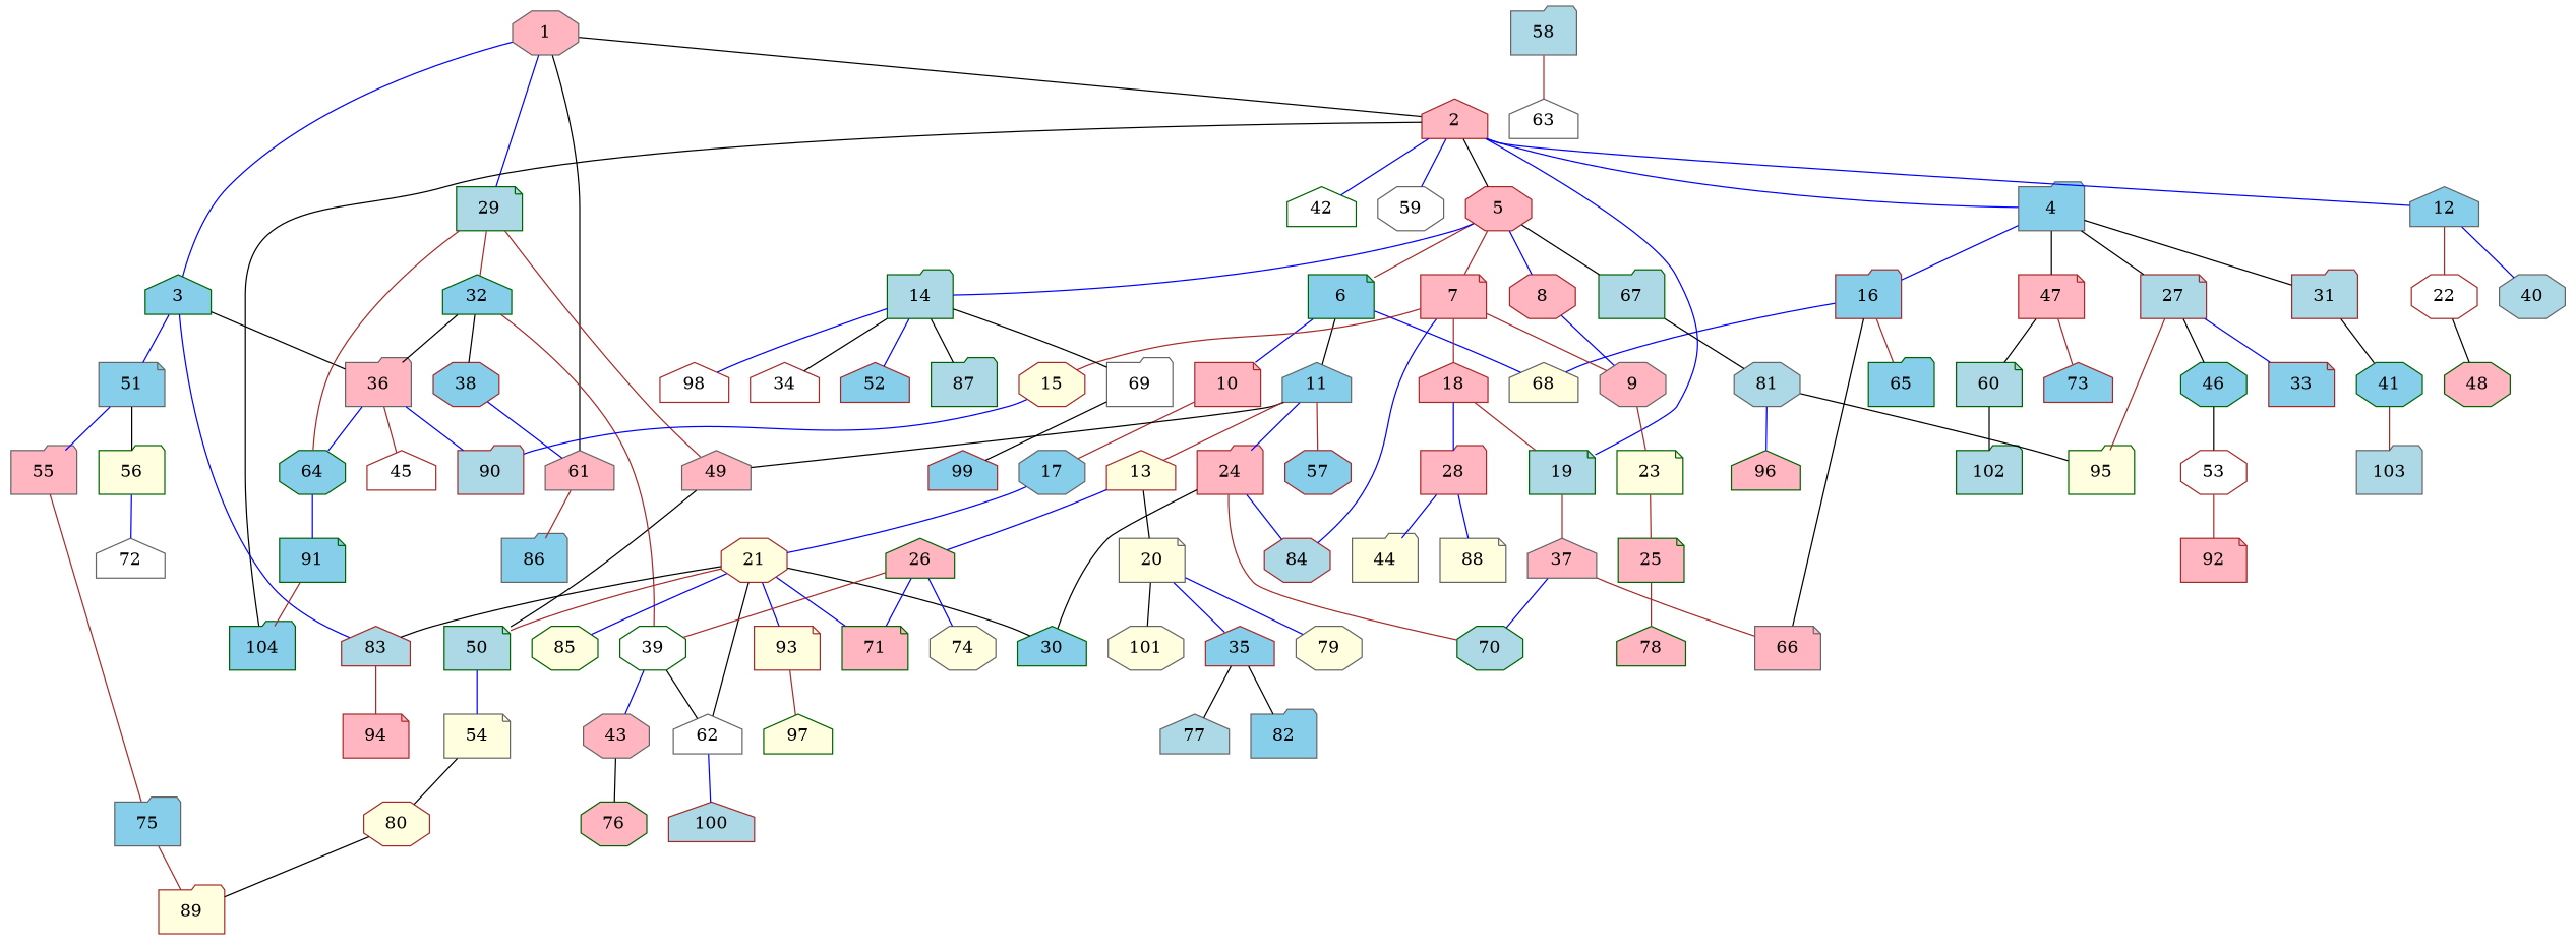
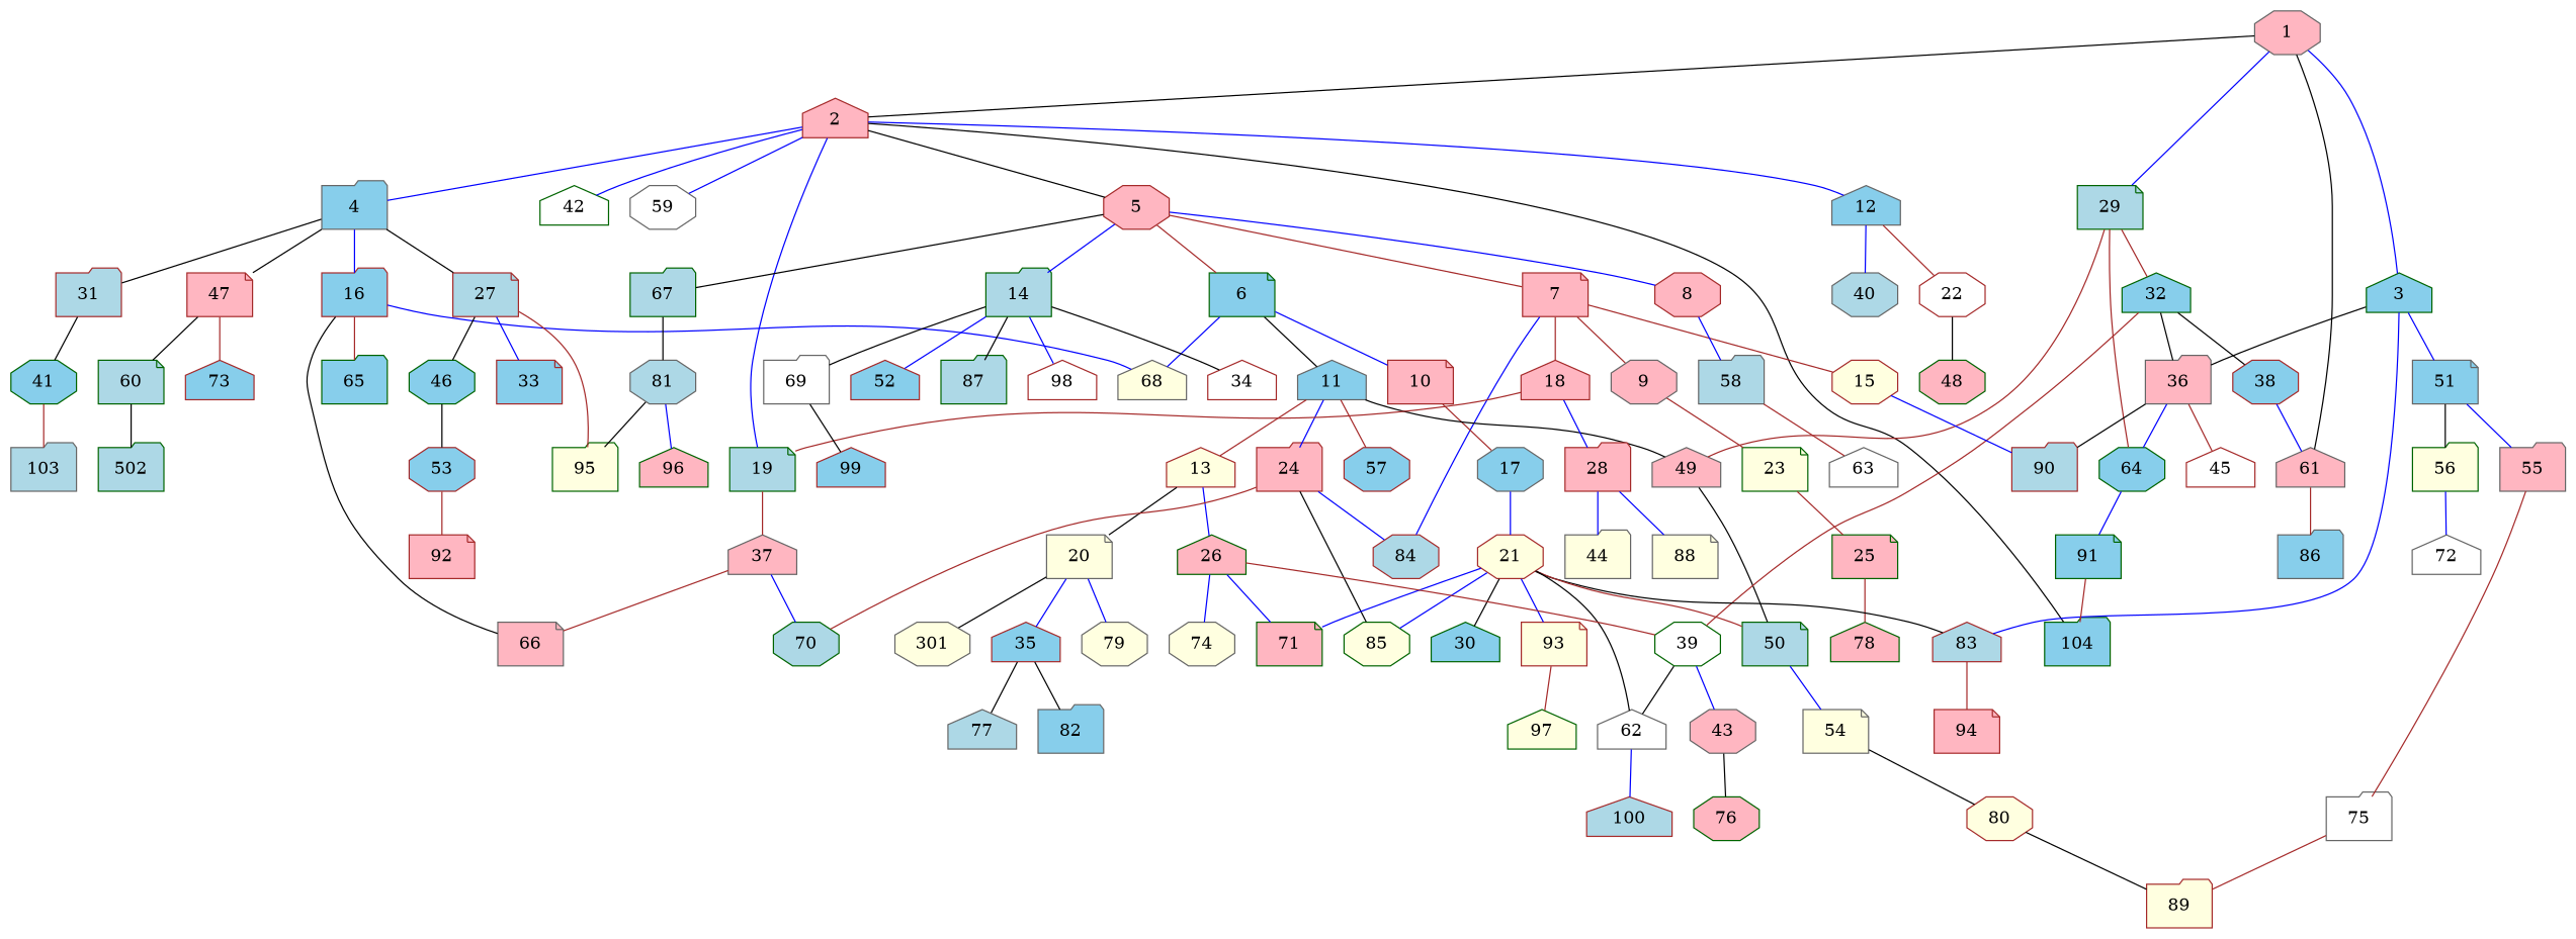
  graph {
    node [color=brown fillcolor=lightpink shape=house style=filled]
    edge [color=blue]
    1 [color=gray40 shape=octagon]
    2
    3 [color=darkgreen fillcolor=skyblue]
    29 [color=darkgreen fillcolor=lightblue shape=note]
    61 [color=gray40]
    4 [color=gray40 fillcolor=skyblue shape=folder]
    5 [shape=octagon]
    12 [color=gray40 fillcolor=skyblue]
    19 [color=darkgreen fillcolor=lightblue shape=note]
    42 [color=darkgreen fillcolor=white]
    59 [color=gray40 fillcolor=white shape=octagon]
    104 [color=darkgreen fillcolor=skyblue shape=folder]
    36 [color=gray40 shape=folder]
    51 [color=gray40 fillcolor=skyblue shape=note]
    83 [fillcolor=lightblue]
    49 [color=gray40]
    32 [color=darkgreen fillcolor=skyblue]
    64 [color=darkgreen fillcolor=skyblue shape=octagon]
    86 [color=gray40 fillcolor=skyblue shape=folder]
    16 [fillcolor=skyblue shape=folder]
    27 [fillcolor=lightblue shape=note]
    31 [fillcolor=lightblue shape=folder]
    47 [shape=note]
    6 [color=darkgreen fillcolor=skyblue shape=note]
    7 [shape=note]
    8 [shape=octagon]
    14 [color=darkgreen fillcolor=lightblue shape=folder]
    67 [color=darkgreen fillcolor=lightblue shape=folder]
    22 [fillcolor=white shape=octagon]
    40 [color=gray40 fillcolor=lightblue shape=octagon]
    37 [color=gray40]
    90 [fillcolor=lightblue shape=folder]
    45 [fillcolor=white]
    55 [color=gray40 shape=folder]
    56 [color=darkgreen fillcolor=lightyellow shape=folder]
    94 [shape=note]
    68 [color=gray40 fillcolor=lightyellow]
    65 [color=darkgreen fillcolor=skyblue shape=folder]
    66 [color=gray40 shape=note]
    33 [fillcolor=skyblue shape=note]
    46 [color=darkgreen fillcolor=skyblue shape=octagon]
    95 [color=darkgreen fillcolor=lightyellow shape=folder]
    41 [color=darkgreen fillcolor=skyblue shape=octagon]
    60 [color=darkgreen fillcolor=lightblue shape=note]
    73 [fillcolor=skyblue]
    10 [shape=note]
    11 [color=gray40 fillcolor=skyblue]
    9 [color=gray40 shape=octagon]
    15 [fillcolor=lightyellow shape=octagon]
    18
    84 [fillcolor=lightblue shape=octagon]
    58 [color=gray40 fillcolor=lightblue shape=folder]
    34 [fillcolor=white]
    52 [fillcolor=skyblue]
    69 [color=gray40 fillcolor=white shape=folder]
    87 [color=darkgreen fillcolor=lightblue shape=folder]
    98 [fillcolor=white]
    81 [color=gray40 fillcolor=lightblue shape=octagon]
    17 [color=gray40 fillcolor=skyblue shape=octagon]
    13 [fillcolor=lightyellow]
    24 [shape=folder]
    57 [fillcolor=skyblue shape=octagon]
    23 [color=darkgreen fillcolor=lightyellow shape=note]
    28 [shape=folder]
    63 [color=gray40 fillcolor=white]
    25 [color=darkgreen shape=note]
    21 [fillcolor=lightyellow shape=octagon]
    20 [color=gray40 fillcolor=lightyellow shape=note]
    26 [color=darkgreen]
    85 [color=darkgreen fillcolor=lightyellow shape=octagon]
    70 [color=darkgreen fillcolor=lightblue shape=octagon]
    50 [color=darkgreen fillcolor=lightblue shape=note]
    48 [color=darkgreen shape=octagon]
    35 [fillcolor=skyblue]
    79 [color=gray40 fillcolor=lightyellow shape=octagon]
-   101 [color=gray40 fillcolor=lightyellow shape=octagon]
+   101 [color=gray40 fillcolor=lightyellow shape=octagon label=301]
    71 [color=darkgreen shape=note]
    39 [color=darkgreen fillcolor=white shape=octagon]
    74 [color=gray40 fillcolor=lightyellow shape=octagon]
    99 [fillcolor=skyblue]
    30 [color=darkgreen fillcolor=skyblue]
    62 [color=gray40 fillcolor=white]
    93 [fillcolor=lightyellow shape=note]
    44 [color=gray40 fillcolor=lightyellow shape=folder]
    88 [color=gray40 fillcolor=lightyellow shape=note]
    77 [color=gray40 fillcolor=lightblue]
    82 [color=gray40 fillcolor=skyblue shape=folder]
    54 [color=gray40 fillcolor=lightyellow shape=note]
    100 [fillcolor=lightblue]
    97 [color=darkgreen fillcolor=lightyellow]
    78 [color=darkgreen]
    43 [color=gray40 shape=octagon]
-   53 [fillcolor=white shape=octagon]
+   53 [fillcolor=skyblue shape=octagon]
    38 [fillcolor=skyblue shape=octagon]
    91 [color=darkgreen fillcolor=skyblue shape=note]
    103 [color=gray40 fillcolor=lightblue shape=folder]
    76 [color=darkgreen shape=octagon]
    92 [shape=note]
-   102 [color=darkgreen fillcolor=lightblue shape=folder]
+   102 [color=darkgreen fillcolor=lightblue shape=folder label=502]
    80 [fillcolor=lightyellow shape=octagon]
-   75 [color=gray40 fillcolor=skyblue shape=folder]
+   75 [color=gray40 fillcolor=white shape=folder]
    72 [color=gray40 fillcolor=white]
    89 [fillcolor=lightyellow shape=folder]
    96 [color=darkgreen]
    1 -- 2 [color=black]
    1 -- 3
    1 -- 29
    1 -- 61 [color=black]
    2 -- 4
    2 -- 5 [color=black]
    2 -- 12
    2 -- 19
    2 -- 42
    2 -- 59
    2 -- 104 [color=black]
    3 -- 36 [color=black]
    3 -- 51
    3 -- 83
    29 -- 49 [color=brown]
    29 -- 32 [color=brown]
    29 -- 64 [color=brown]
    61 -- 86 [color=brown]
    4 -- 16
    4 -- 27 [color=black]
    4 -- 31 [color=black]
    4 -- 47 [color=black]
    5 -- 6 [color=brown]
    5 -- 7 [color=brown]
    5 -- 8
    5 -- 14
    5 -- 67 [color=black]
    12 -- 22 [color=brown]
    12 -- 40
    19 -- 37 [color=brown]
    36 -- 64
-   36 -- 90
+   36 -- 90 [color=black]
    36 -- 45 [color=brown]
    51 -- 55
    51 -- 56 [color=black]
    83 -- 94 [color=brown]
    49 -- 50 [color=black]
    32 -- 36 [color=black]
    32 -- 39 [color=brown]
    32 -- 38 [color=black]
    64 -- 91
    16 -- 68
    16 -- 65 [color=brown]
    16 -- 66 [color=black]
    27 -- 33
    27 -- 46 [color=black]
    27 -- 95 [color=brown]
    31 -- 41 [color=black]
    47 -- 60 [color=black]
    47 -- 73 [color=brown]
    6 -- 68
    6 -- 10
    6 -- 11 [color=black]
    7 -- 9 [color=brown]
    7 -- 15 [color=brown]
    7 -- 18 [color=brown]
    7 -- 84
-   8 -- 9
+   8 -- 58
    14 -- 34 [color=black]
    14 -- 52
    14 -- 69 [color=black]
    14 -- 87 [color=black]
    14 -- 98
    67 -- 81 [color=black]
    22 -- 48 [color=black]
    37 -- 66 [color=brown]
    37 -- 70
    55 -- 75 [color=brown]
    56 -- 72
    46 -- 53 [color=black]
    41 -- 103 [color=brown]
    60 -- 102 [color=black]
    10 -- 17 [color=brown]
    11 -- 49 [color=black]
    11 -- 13 [color=brown]
    11 -- 24
    11 -- 57 [color=brown]
    9 -- 23 [color=brown]
    15 -- 90
    18 -- 19 [color=brown]
    18 -- 28
    58 -- 63 [color=brown]
    69 -- 99 [color=black]
    81 -- 95 [color=black]
    81 -- 96
    17 -- 21
    13 -- 20 [color=black]
    13 -- 26
    24 -- 84
-   24 -- 30 [color=black]
+   24 -- 85 [color=black]
    24 -- 70 [color=brown]
    23 -- 25 [color=brown]
    28 -- 44
    28 -- 88
    25 -- 78 [color=brown]
    21 -- 83 [color=black]
    21 -- 85
    21 -- 50 [color=brown]
    21 -- 71
    21 -- 30 [color=black]
    21 -- 62 [color=black]
    21 -- 93
    20 -- 35
    20 -- 79
    20 -- 101 [color=black]
    26 -- 71
    26 -- 39 [color=brown]
    26 -- 74
    50 -- 54
    35 -- 77 [color=black]
    35 -- 82 [color=black]
    39 -- 62 [color=black]
    39 -- 43
    62 -- 100
    93 -- 97 [color=brown]
    54 -- 80 [color=black]
    43 -- 76 [color=black]
    53 -- 92 [color=brown]
    38 -- 61
    91 -- 104 [color=brown]
    80 -- 89 [color=black]
    75 -- 89 [color=brown]
  }
